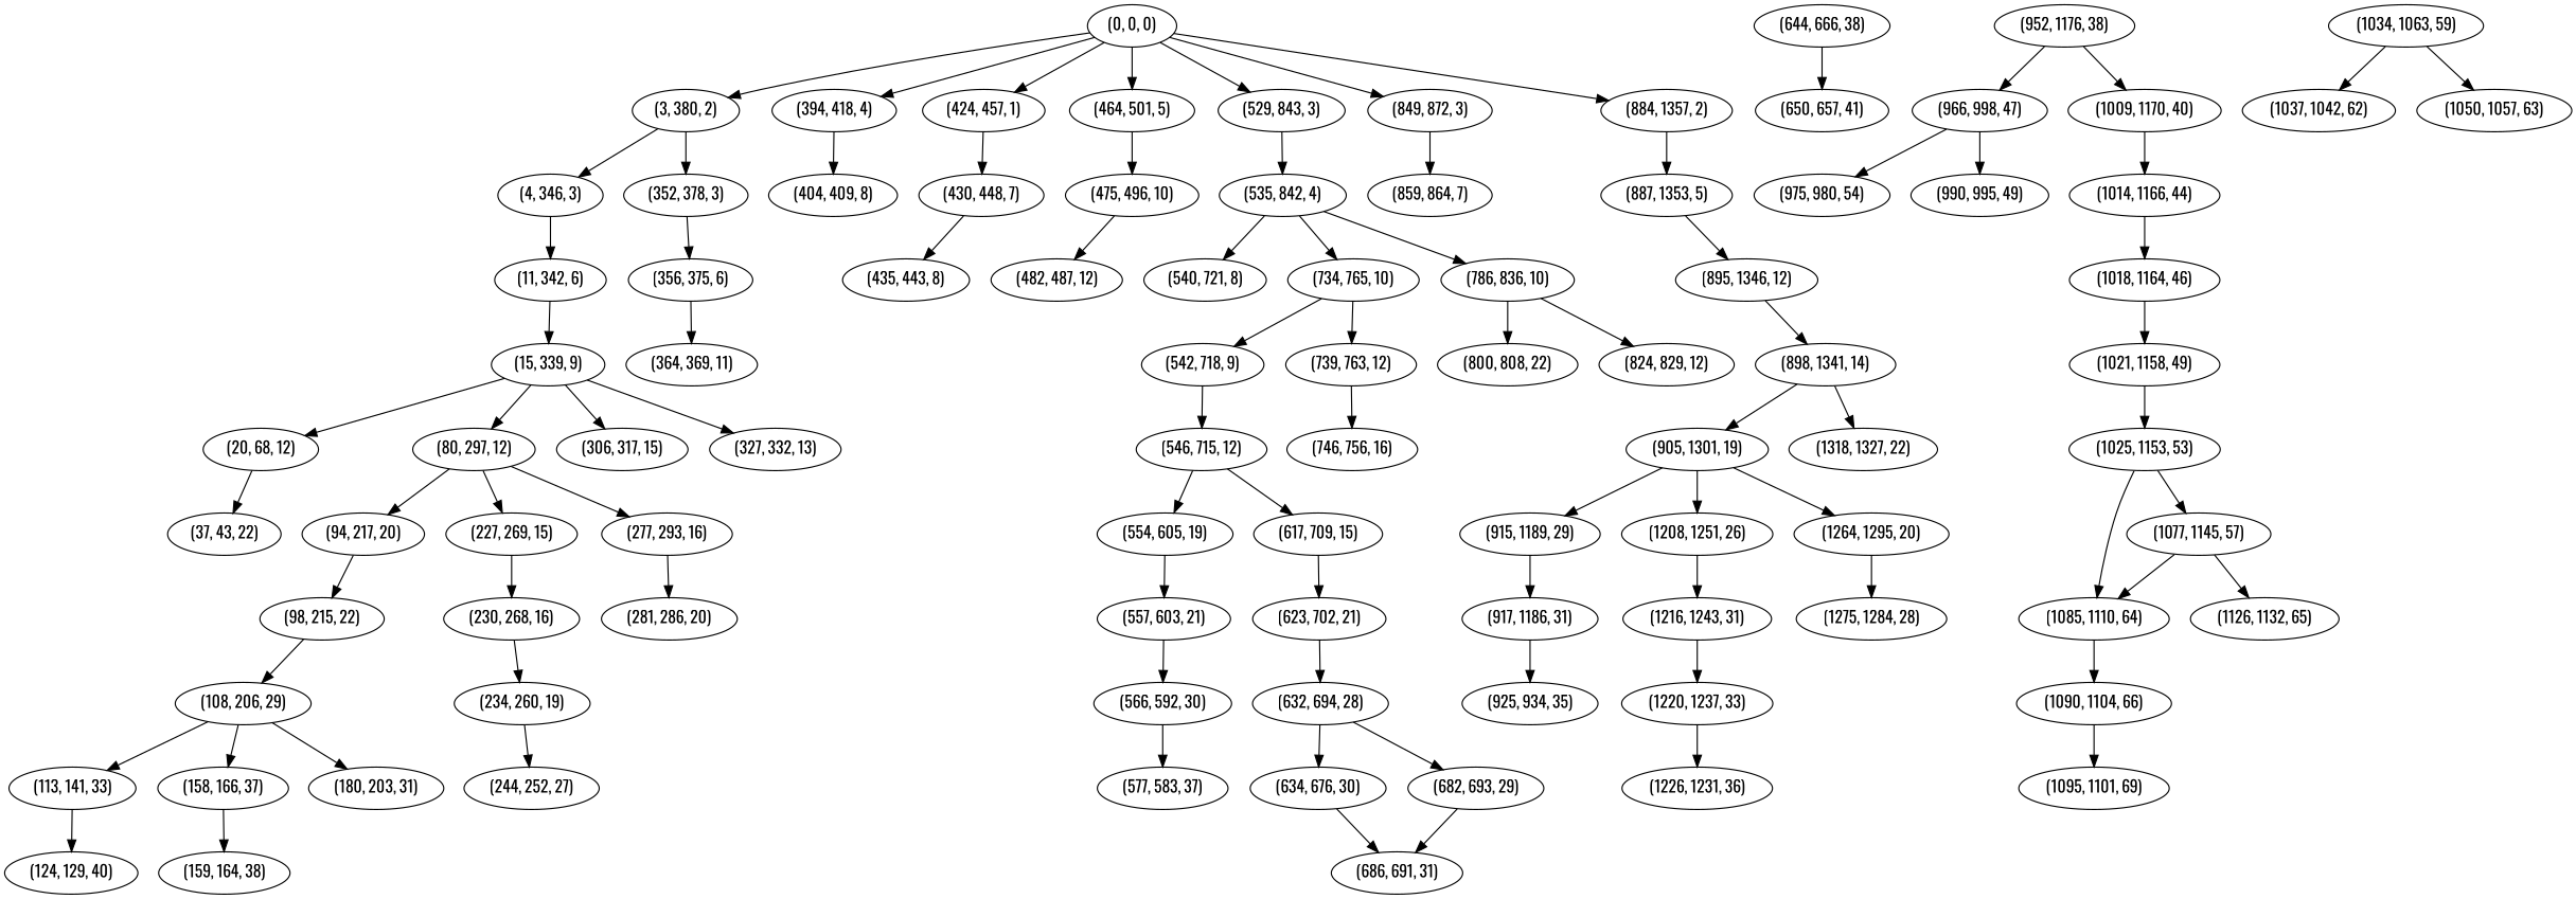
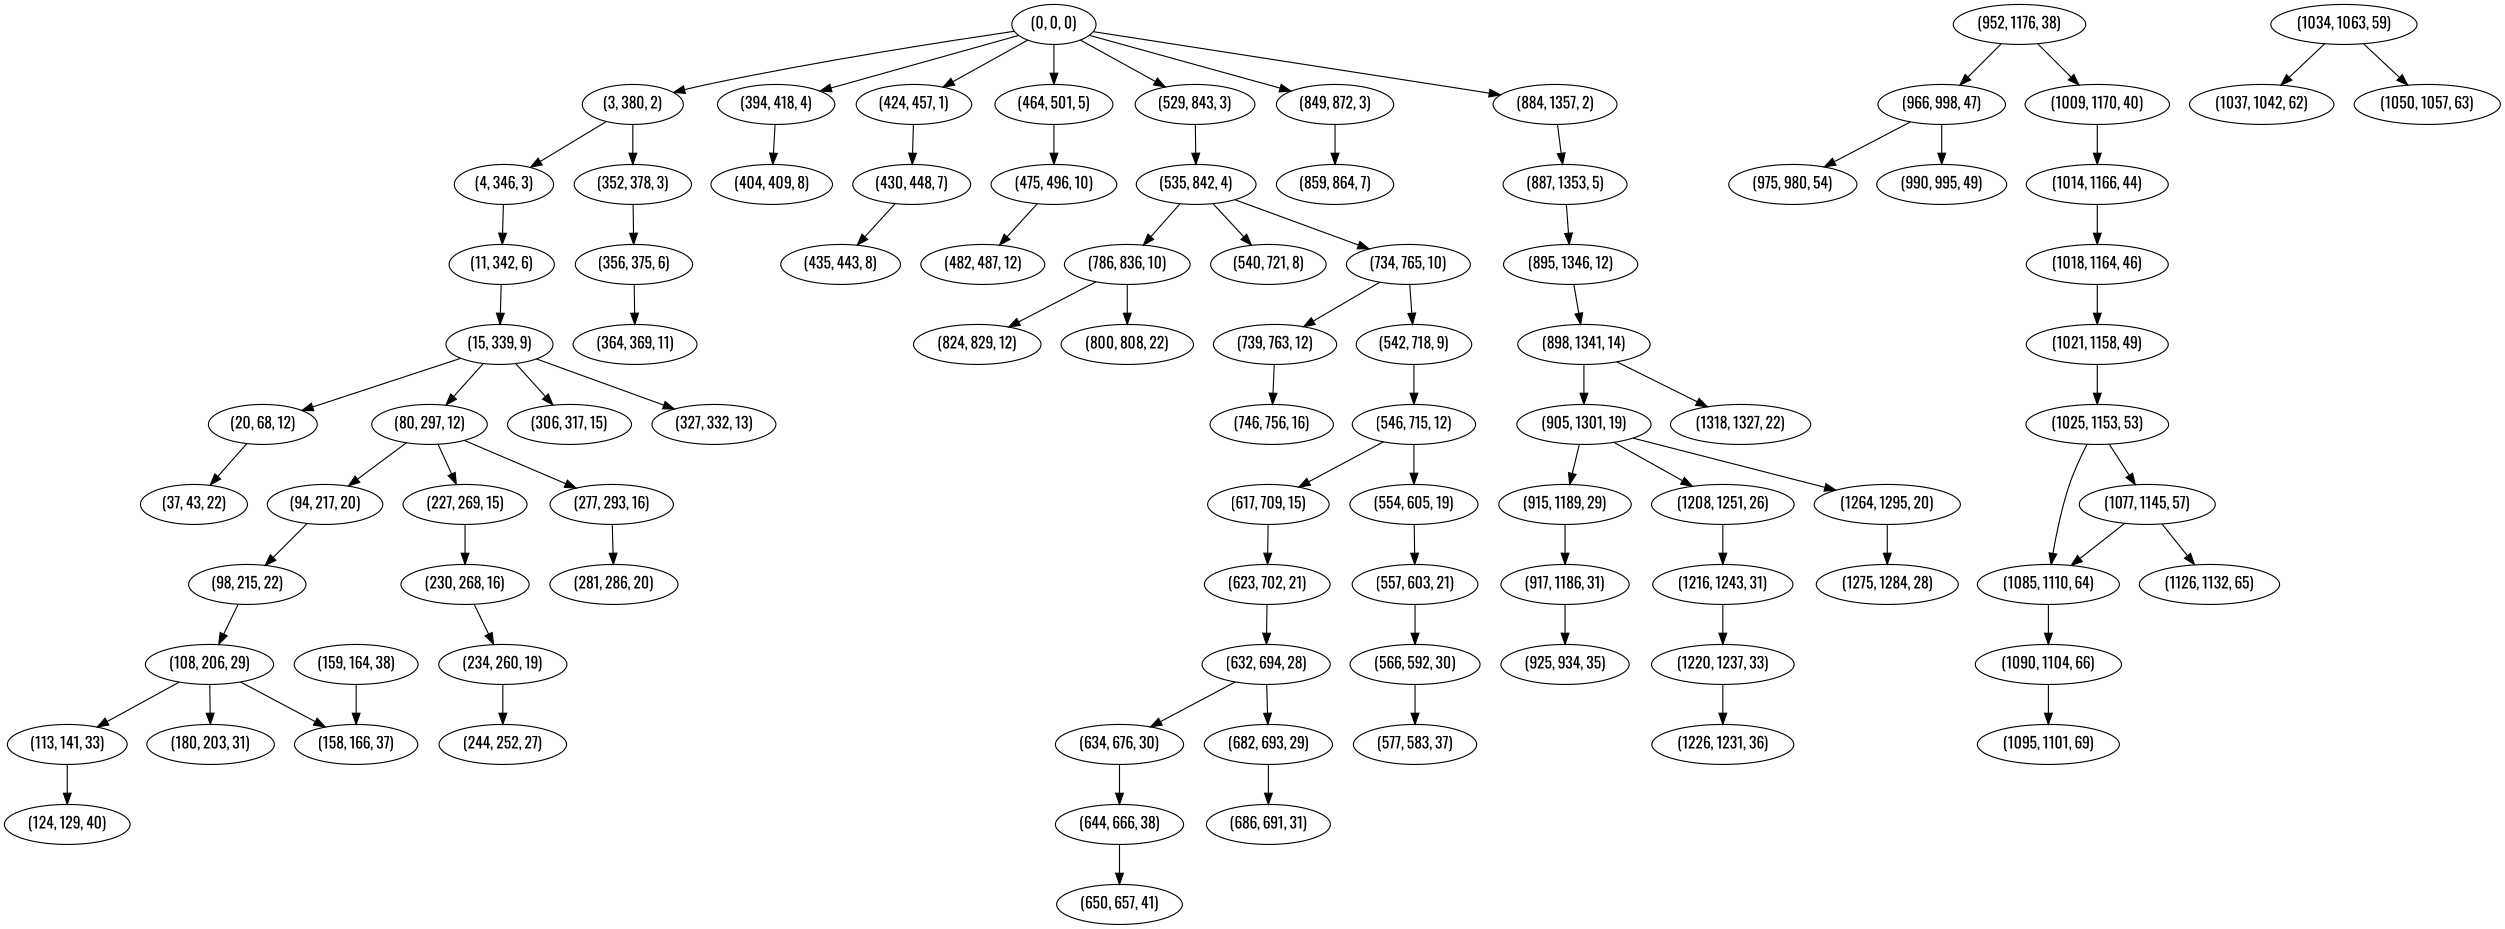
  digraph {
    fontname=Oswald
    node [fontname=Oswald]
    edge [fontname=Oswald]
    "(0, 0, 0)"
    "(3, 380, 2)"
    "(394, 418, 4)"
    "(424, 457, 1)"
    "(464, 501, 5)"
    "(529, 843, 3)"
    "(849, 872, 3)"
    "(884, 1357, 2)"
    "(4, 346, 3)"
    "(352, 378, 3)"
    "(404, 409, 8)"
    "(430, 448, 7)"
    "(475, 496, 10)"
    "(535, 842, 4)"
    "(859, 864, 7)"
    "(887, 1353, 5)"
    "(11, 342, 6)"
    "(356, 375, 6)"
    "(15, 339, 9)"
    "(20, 68, 12)"
    "(80, 297, 12)"
    "(306, 317, 15)"
    "(327, 332, 13)"
    "(37, 43, 22)"
    "(94, 217, 20)"
    "(227, 269, 15)"
    "(277, 293, 16)"
    "(98, 215, 22)"
    "(230, 268, 16)"
    "(281, 286, 20)"
    "(108, 206, 29)"
    "(113, 141, 33)"
    "(158, 166, 37)"
    "(180, 203, 31)"
    "(124, 129, 40)"
    "(159, 164, 38)"
    "(234, 260, 19)"
    "(244, 252, 27)"
    "(364, 369, 11)"
    "(435, 443, 8)"
    "(482, 487, 12)"
    "(540, 721, 8)"
    "(734, 765, 10)"
    "(786, 836, 10)"
    "(542, 718, 9)"
    "(739, 763, 12)"
    "(800, 808, 22)"
    "(824, 829, 12)"
    "(546, 715, 12)"
    "(554, 605, 19)"
    "(617, 709, 15)"
    "(557, 603, 21)"
    "(623, 702, 21)"
    "(566, 592, 30)"
    "(577, 583, 37)"
    "(632, 694, 28)"
    "(634, 676, 30)"
    "(682, 693, 29)"
    "(644, 666, 38)"
    "(686, 691, 31)"
    "(650, 657, 41)"
    "(746, 756, 16)"
    "(895, 1346, 12)"
    "(898, 1341, 14)"
    "(905, 1301, 19)"
    "(1318, 1327, 22)"
    "(915, 1189, 29)"
    "(1208, 1251, 26)"
    "(1264, 1295, 20)"
    "(917, 1186, 31)"
    "(1216, 1243, 31)"
    "(1275, 1284, 28)"
    "(925, 934, 35)"
    "(952, 1176, 38)"
    "(966, 998, 47)"
    "(1009, 1170, 40)"
    "(975, 980, 54)"
    "(990, 995, 49)"
    "(1014, 1166, 44)"
    "(1018, 1164, 46)"
    "(1021, 1158, 49)"
    "(1025, 1153, 53)"
    "(1077, 1145, 57)"
    "(1085, 1110, 64)"
    "(1034, 1063, 59)"
    "(1037, 1042, 62)"
    "(1050, 1057, 63)"
    "(1126, 1132, 65)"
    "(1090, 1104, 66)"
    "(1095, 1101, 69)"
    "(1220, 1237, 33)"
    "(1226, 1231, 36)"
    "(0, 0, 0)" -> "(3, 380, 2)"
    "(0, 0, 0)" -> "(394, 418, 4)"
    "(0, 0, 0)" -> "(424, 457, 1)"
    "(0, 0, 0)" -> "(464, 501, 5)"
    "(0, 0, 0)" -> "(529, 843, 3)"
    "(0, 0, 0)" -> "(849, 872, 3)"
    "(0, 0, 0)" -> "(884, 1357, 2)"
    "(3, 380, 2)" -> "(4, 346, 3)"
    "(3, 380, 2)" -> "(352, 378, 3)"
    "(394, 418, 4)" -> "(404, 409, 8)"
    "(424, 457, 1)" -> "(430, 448, 7)"
    "(464, 501, 5)" -> "(475, 496, 10)"
    "(529, 843, 3)" -> "(535, 842, 4)"
    "(849, 872, 3)" -> "(859, 864, 7)"
    "(884, 1357, 2)" -> "(887, 1353, 5)"
    "(4, 346, 3)" -> "(11, 342, 6)"
    "(352, 378, 3)" -> "(356, 375, 6)"
    "(430, 448, 7)" -> "(435, 443, 8)"
    "(475, 496, 10)" -> "(482, 487, 12)"
    "(535, 842, 4)" -> "(540, 721, 8)"
    "(535, 842, 4)" -> "(734, 765, 10)"
    "(535, 842, 4)" -> "(786, 836, 10)"
    "(887, 1353, 5)" -> "(895, 1346, 12)"
    "(11, 342, 6)" -> "(15, 339, 9)"
    "(356, 375, 6)" -> "(364, 369, 11)"
    "(15, 339, 9)" -> "(20, 68, 12)"
    "(15, 339, 9)" -> "(80, 297, 12)"
    "(15, 339, 9)" -> "(306, 317, 15)"
    "(15, 339, 9)" -> "(327, 332, 13)"
    "(20, 68, 12)" -> "(37, 43, 22)"
    "(80, 297, 12)" -> "(94, 217, 20)"
    "(80, 297, 12)" -> "(227, 269, 15)"
    "(80, 297, 12)" -> "(277, 293, 16)"
    "(94, 217, 20)" -> "(98, 215, 22)"
    "(227, 269, 15)" -> "(230, 268, 16)"
    "(277, 293, 16)" -> "(281, 286, 20)"
    "(98, 215, 22)" -> "(108, 206, 29)"
    "(230, 268, 16)" -> "(234, 260, 19)"
    "(108, 206, 29)" -> "(113, 141, 33)"
    "(108, 206, 29)" -> "(158, 166, 37)"
    "(108, 206, 29)" -> "(180, 203, 31)"
    "(113, 141, 33)" -> "(124, 129, 40)"
-   "(158, 166, 37)" -> "(159, 164, 38)"
+   "(159, 164, 38)" -> "(158, 166, 37)"
    "(234, 260, 19)" -> "(244, 252, 27)"
    "(734, 765, 10)" -> "(542, 718, 9)"
    "(734, 765, 10)" -> "(739, 763, 12)"
    "(786, 836, 10)" -> "(800, 808, 22)"
    "(786, 836, 10)" -> "(824, 829, 12)"
    "(542, 718, 9)" -> "(546, 715, 12)"
    "(739, 763, 12)" -> "(746, 756, 16)"
    "(546, 715, 12)" -> "(554, 605, 19)"
    "(546, 715, 12)" -> "(617, 709, 15)"
    "(554, 605, 19)" -> "(557, 603, 21)"
    "(617, 709, 15)" -> "(623, 702, 21)"
    "(557, 603, 21)" -> "(566, 592, 30)"
    "(623, 702, 21)" -> "(632, 694, 28)"
    "(566, 592, 30)" -> "(577, 583, 37)"
    "(632, 694, 28)" -> "(634, 676, 30)"
    "(632, 694, 28)" -> "(682, 693, 29)"
-   "(634, 676, 30)" -> "(686, 691, 31)"
+   "(634, 676, 30)" -> "(644, 666, 38)"
    "(682, 693, 29)" -> "(686, 691, 31)"
    "(644, 666, 38)" -> "(650, 657, 41)"
    "(895, 1346, 12)" -> "(898, 1341, 14)"
    "(898, 1341, 14)" -> "(905, 1301, 19)"
    "(898, 1341, 14)" -> "(1318, 1327, 22)"
    "(905, 1301, 19)" -> "(915, 1189, 29)"
    "(905, 1301, 19)" -> "(1208, 1251, 26)"
    "(905, 1301, 19)" -> "(1264, 1295, 20)"
    "(915, 1189, 29)" -> "(917, 1186, 31)"
    "(1208, 1251, 26)" -> "(1216, 1243, 31)"
    "(1264, 1295, 20)" -> "(1275, 1284, 28)"
    "(917, 1186, 31)" -> "(925, 934, 35)"
    "(1216, 1243, 31)" -> "(1220, 1237, 33)"
    "(952, 1176, 38)" -> "(966, 998, 47)"
    "(952, 1176, 38)" -> "(1009, 1170, 40)"
    "(966, 998, 47)" -> "(975, 980, 54)"
    "(966, 998, 47)" -> "(990, 995, 49)"
    "(1009, 1170, 40)" -> "(1014, 1166, 44)"
    "(1014, 1166, 44)" -> "(1018, 1164, 46)"
    "(1018, 1164, 46)" -> "(1021, 1158, 49)"
    "(1021, 1158, 49)" -> "(1025, 1153, 53)"
    "(1025, 1153, 53)" -> "(1077, 1145, 57)"
    "(1025, 1153, 53)" -> "(1085, 1110, 64)"
    "(1077, 1145, 57)" -> "(1085, 1110, 64)"
    "(1077, 1145, 57)" -> "(1126, 1132, 65)"
    "(1085, 1110, 64)" -> "(1090, 1104, 66)"
    "(1034, 1063, 59)" -> "(1037, 1042, 62)"
    "(1034, 1063, 59)" -> "(1050, 1057, 63)"
    "(1090, 1104, 66)" -> "(1095, 1101, 69)"
    "(1220, 1237, 33)" -> "(1226, 1231, 36)"
  }
